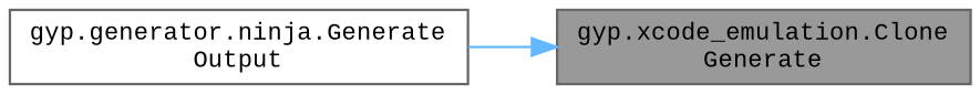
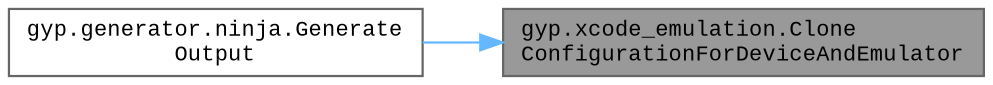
  digraph {
    rankdir=RL
    fontname="Liberation Mono"
    node [fontname="Liberation Mono" fontsize=10 shape=box style=filled]
-   n1 [color=gray40 fillcolor=grey60 fontcolor=black height=0.2 label="gyp.xcode_emulation.Clone\lGenerate" width=0.4]
+   n1 [color=gray40 fillcolor=grey60 fontcolor=black height=0.2 label="gyp.xcode_emulation.Clone\lConfigurationForDeviceAndEmulator" width=0.4]
    n2 [color=grey40 fillcolor=white height=0.2 label="gyp.generator.ninja.Generate\lOutput" width=0.4]
    n1 -> n2 [color=steelblue1 dir=back fontname="Liberation Mono" fontsize=10 labelfontname=Helvetica labelfontsize=10 style=solid]
  }
